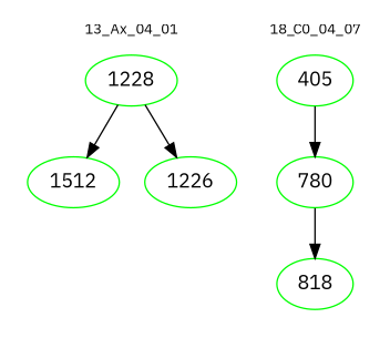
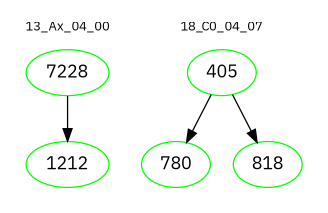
  digraph {
    fontname="IBM Plex Sans"
    node [color=green fontname="IBM Plex Sans"]
    edge [color=black fontname="IBM Plex Sans"]
-   n1 [label=1228]
-   n2 [label=1512]
-   n3 [label=1226]
+   n1 [label=7228]
+   n2 [label=1212]
    n4 [label=405]
    n5 [label=780]
    n6 [label=818]
    subgraph cluster_1 {
      color=white
      fontsize=10
-     label="13_Ax_04_01"
+     label="13_Ax_04_00"
      n1
      n2
-     n3
    }
    subgraph cluster_2 {
      color=white
      fontsize=10
      label="18_C0_04_07"
      n4
      n5
      n6
    }
    n1 -> n2
-   n1 -> n3
    n4 -> n5
-   n5 -> n6
+   n4 -> n6
  }
